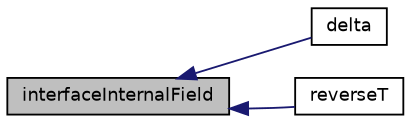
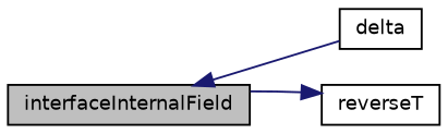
  digraph {
    rankdir=LR
    node [color=black fontname=Helvetica fontsize=10 shape=record]
    edge [color=midnightblue dir=back fontname=Helvetica fontsize=10 labelfontname=Helvetica labelfontsize=10 style=solid]
    n1 [fillcolor=grey75 fontcolor=black height=0.2 label=interfaceInternalField style=filled width=0.4]
    n2 [height=0.2 label=delta width=0.4]
    n3 [height=0.2 label=reverseT width=0.4]
    n1 -> n2
-   n1 -> n3
+   n3 -> n1
  }
